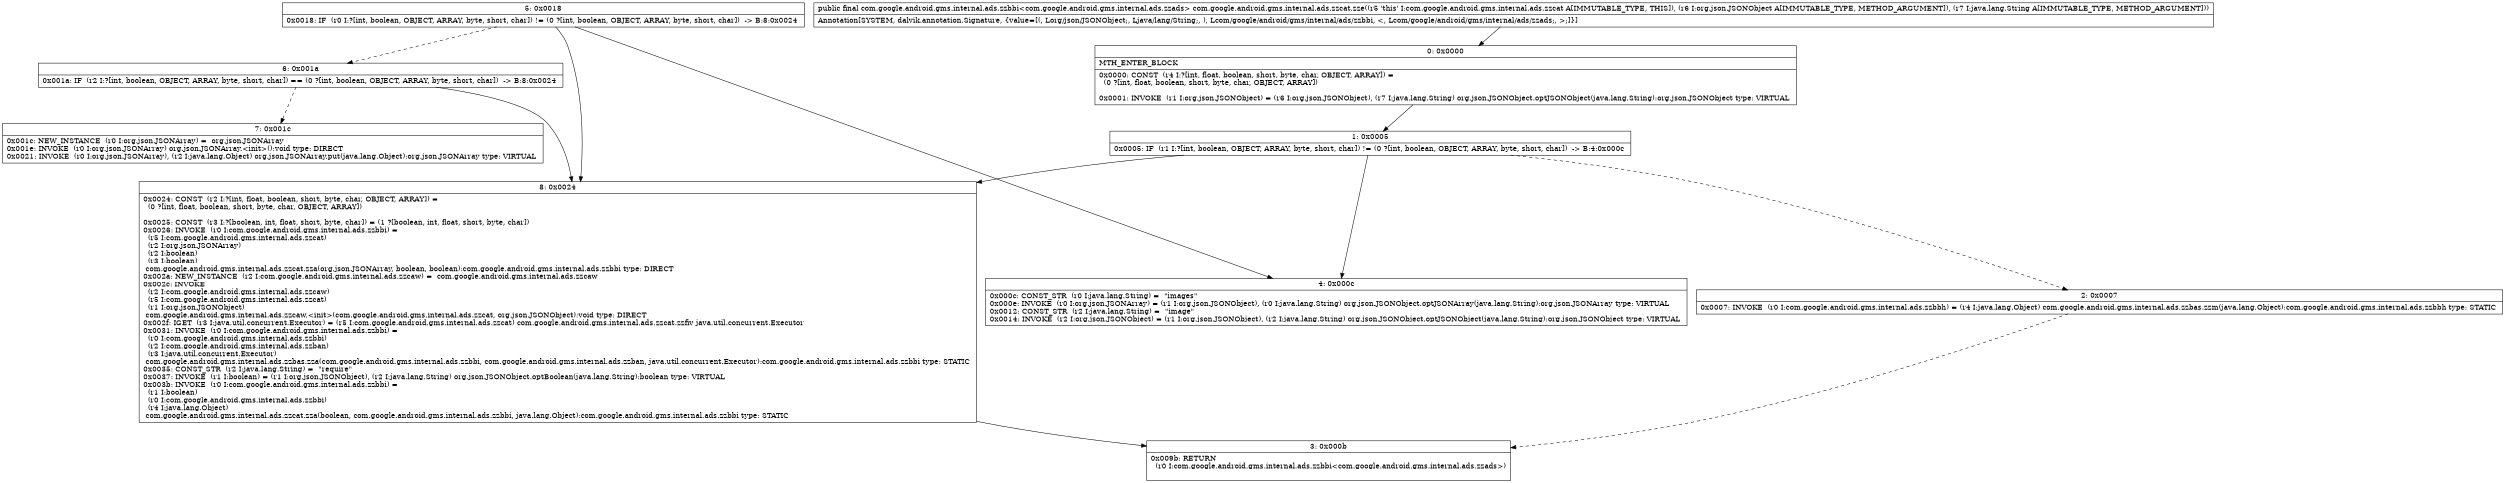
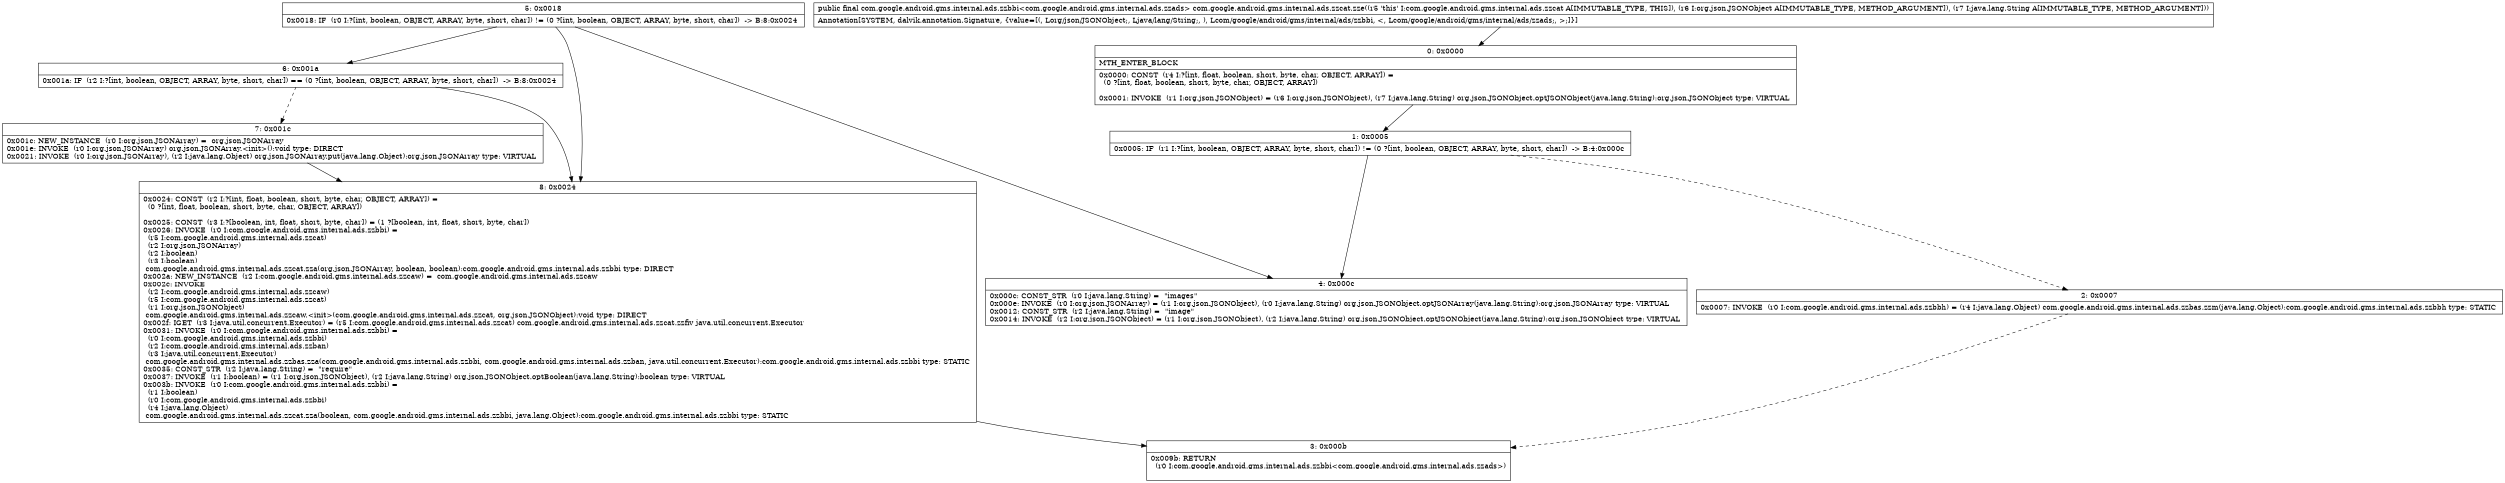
  digraph {
    node [shape=record]
    n1 [label="{0\:\ 0x0000|MTH_ENTER_BLOCK\l|0x0000: CONST  (r4 I:?[int, float, boolean, short, byte, char, OBJECT, ARRAY]) = \l  (0 ?[int, float, boolean, short, byte, char, OBJECT, ARRAY])\l \l0x0001: INVOKE  (r1 I:org.json.JSONObject) = (r6 I:org.json.JSONObject), (r7 I:java.lang.String) org.json.JSONObject.optJSONObject(java.lang.String):org.json.JSONObject type: VIRTUAL \l}"]
    n2 [label="{1\:\ 0x0005|0x0005: IF  (r1 I:?[int, boolean, OBJECT, ARRAY, byte, short, char]) != (0 ?[int, boolean, OBJECT, ARRAY, byte, short, char])  \-\> B:4:0x000c \l}"]
    n3 [label="{2\:\ 0x0007|0x0007: INVOKE  (r0 I:com.google.android.gms.internal.ads.zzbbh) = (r4 I:java.lang.Object) com.google.android.gms.internal.ads.zzbas.zzm(java.lang.Object):com.google.android.gms.internal.ads.zzbbh type: STATIC \l}"]
    n4 [label="{4\:\ 0x000c|0x000c: CONST_STR  (r0 I:java.lang.String) =  \"images\" \l0x000e: INVOKE  (r0 I:org.json.JSONArray) = (r1 I:org.json.JSONObject), (r0 I:java.lang.String) org.json.JSONObject.optJSONArray(java.lang.String):org.json.JSONArray type: VIRTUAL \l0x0012: CONST_STR  (r2 I:java.lang.String) =  \"image\" \l0x0014: INVOKE  (r2 I:org.json.JSONObject) = (r1 I:org.json.JSONObject), (r2 I:java.lang.String) org.json.JSONObject.optJSONObject(java.lang.String):org.json.JSONObject type: VIRTUAL \l}"]
    n5 [label="{3\:\ 0x000b|0x009b: RETURN  \l  (r0 I:com.google.android.gms.internal.ads.zzbbi\<com.google.android.gms.internal.ads.zzads\>)\l \l}"]
    n6 [label="{5\:\ 0x0018|0x0018: IF  (r0 I:?[int, boolean, OBJECT, ARRAY, byte, short, char]) != (0 ?[int, boolean, OBJECT, ARRAY, byte, short, char])  \-\> B:8:0x0024 \l}"]
    n7 [label="{6\:\ 0x001a|0x001a: IF  (r2 I:?[int, boolean, OBJECT, ARRAY, byte, short, char]) == (0 ?[int, boolean, OBJECT, ARRAY, byte, short, char])  \-\> B:8:0x0024 \l}"]
    n8 [label="{8\:\ 0x0024|0x0024: CONST  (r2 I:?[int, float, boolean, short, byte, char, OBJECT, ARRAY]) = \l  (0 ?[int, float, boolean, short, byte, char, OBJECT, ARRAY])\l \l0x0025: CONST  (r3 I:?[boolean, int, float, short, byte, char]) = (1 ?[boolean, int, float, short, byte, char]) \l0x0026: INVOKE  (r0 I:com.google.android.gms.internal.ads.zzbbi) = \l  (r5 I:com.google.android.gms.internal.ads.zzcat)\l  (r2 I:org.json.JSONArray)\l  (r2 I:boolean)\l  (r3 I:boolean)\l com.google.android.gms.internal.ads.zzcat.zza(org.json.JSONArray, boolean, boolean):com.google.android.gms.internal.ads.zzbbi type: DIRECT \l0x002a: NEW_INSTANCE  (r2 I:com.google.android.gms.internal.ads.zzcaw) =  com.google.android.gms.internal.ads.zzcaw \l0x002c: INVOKE  \l  (r2 I:com.google.android.gms.internal.ads.zzcaw)\l  (r5 I:com.google.android.gms.internal.ads.zzcat)\l  (r1 I:org.json.JSONObject)\l com.google.android.gms.internal.ads.zzcaw.\<init\>(com.google.android.gms.internal.ads.zzcat, org.json.JSONObject):void type: DIRECT \l0x002f: IGET  (r3 I:java.util.concurrent.Executor) = (r5 I:com.google.android.gms.internal.ads.zzcat) com.google.android.gms.internal.ads.zzcat.zzfiv java.util.concurrent.Executor \l0x0031: INVOKE  (r0 I:com.google.android.gms.internal.ads.zzbbi) = \l  (r0 I:com.google.android.gms.internal.ads.zzbbi)\l  (r2 I:com.google.android.gms.internal.ads.zzban)\l  (r3 I:java.util.concurrent.Executor)\l com.google.android.gms.internal.ads.zzbas.zza(com.google.android.gms.internal.ads.zzbbi, com.google.android.gms.internal.ads.zzban, java.util.concurrent.Executor):com.google.android.gms.internal.ads.zzbbi type: STATIC \l0x0035: CONST_STR  (r2 I:java.lang.String) =  \"require\" \l0x0037: INVOKE  (r1 I:boolean) = (r1 I:org.json.JSONObject), (r2 I:java.lang.String) org.json.JSONObject.optBoolean(java.lang.String):boolean type: VIRTUAL \l0x003b: INVOKE  (r0 I:com.google.android.gms.internal.ads.zzbbi) = \l  (r1 I:boolean)\l  (r0 I:com.google.android.gms.internal.ads.zzbbi)\l  (r4 I:java.lang.Object)\l com.google.android.gms.internal.ads.zzcat.zza(boolean, com.google.android.gms.internal.ads.zzbbi, java.lang.Object):com.google.android.gms.internal.ads.zzbbi type: STATIC \l}"]
    n9 [label="{7\:\ 0x001c|0x001c: NEW_INSTANCE  (r0 I:org.json.JSONArray) =  org.json.JSONArray \l0x001e: INVOKE  (r0 I:org.json.JSONArray) org.json.JSONArray.\<init\>():void type: DIRECT \l0x0021: INVOKE  (r0 I:org.json.JSONArray), (r2 I:java.lang.Object) org.json.JSONArray.put(java.lang.Object):org.json.JSONArray type: VIRTUAL \l}"]
    n10 [label="{public final com.google.android.gms.internal.ads.zzbbi\<com.google.android.gms.internal.ads.zzads\> com.google.android.gms.internal.ads.zzcat.zze((r5 'this' I:com.google.android.gms.internal.ads.zzcat A[IMMUTABLE_TYPE, THIS]), (r6 I:org.json.JSONObject A[IMMUTABLE_TYPE, METHOD_ARGUMENT]), (r7 I:java.lang.String A[IMMUTABLE_TYPE, METHOD_ARGUMENT]))  | Annotation[SYSTEM, dalvik.annotation.Signature, \{value=[(, Lorg\/json\/JSONObject;, Ljava\/lang\/String;, ), Lcom\/google\/android\/gms\/internal\/ads\/zzbbi, \<, Lcom\/google\/android\/gms\/internal\/ads\/zzads;, \>;]\}]\l}"]
    n1 -> n2
    n2 -> n3 [style=dashed]
    n2 -> n4
    n3 -> n5 [style=dashed]
    n6 -> n4
-   n6 -> n7 [style=dashed]
+   n6 -> n7 [style=solid]
    n6 -> n8
    n7 -> n8
    n7 -> n9 [style=dashed]
    n8 -> n5
-   n2 -> n8
+   n9 -> n8
    n10 -> n1
  }
